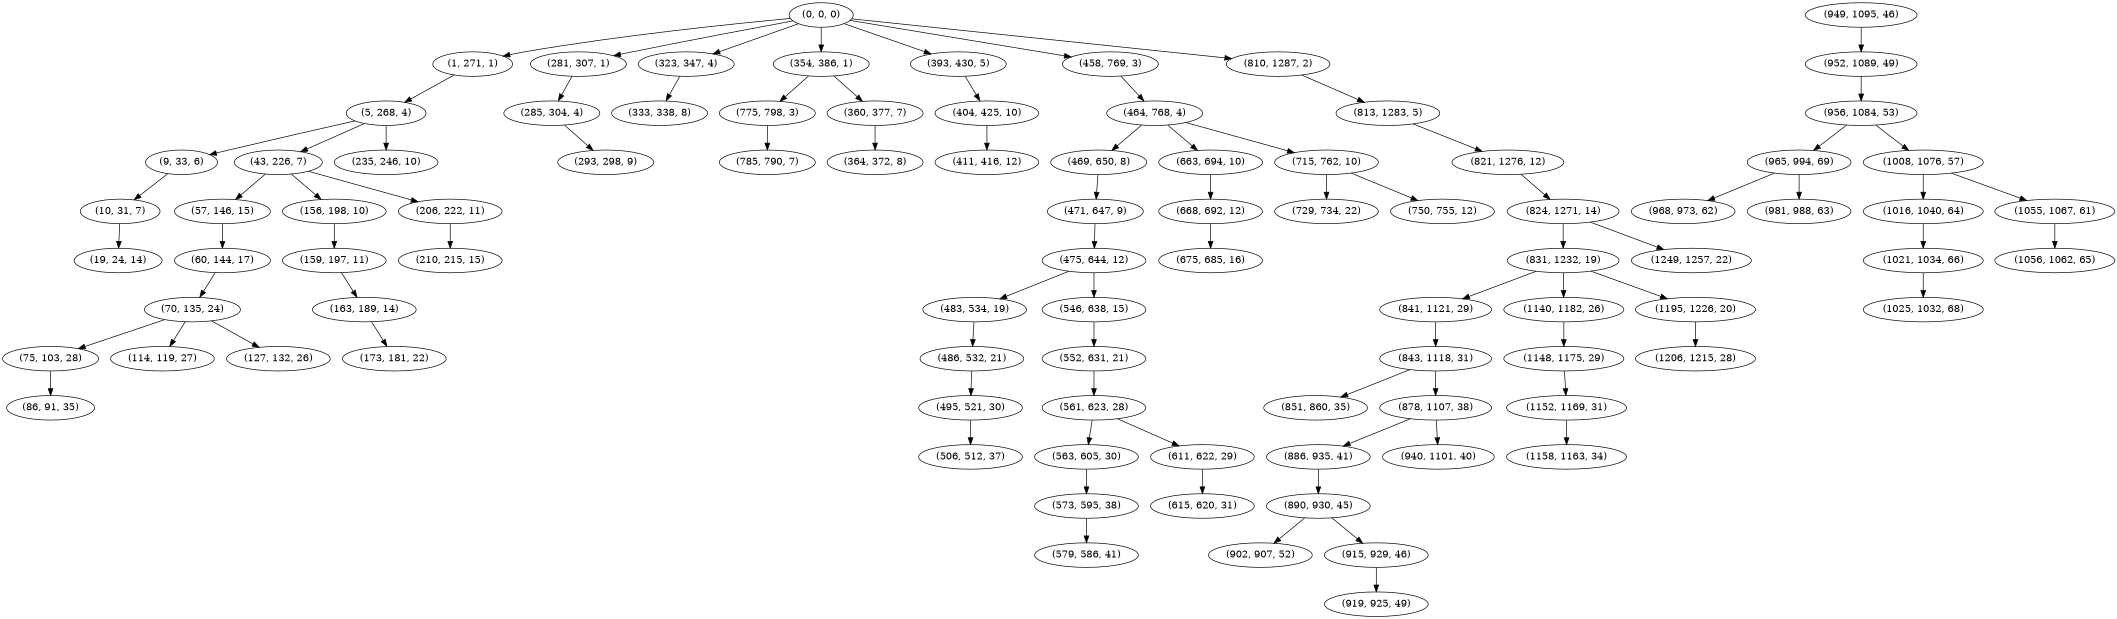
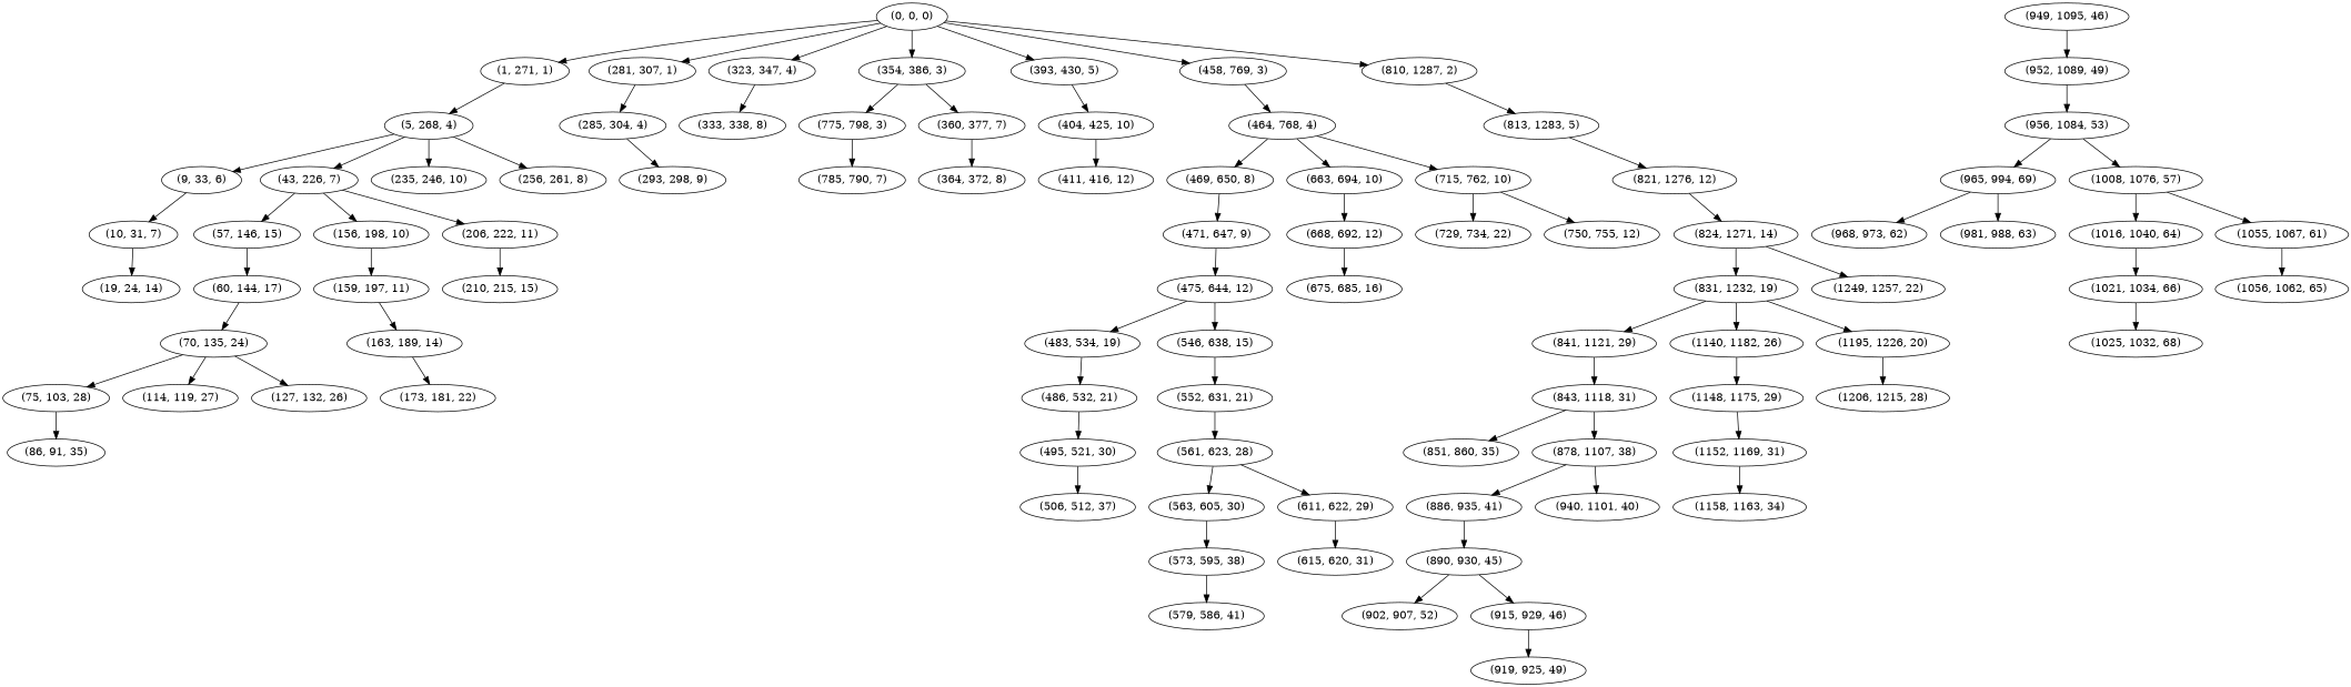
  digraph {
    "(0, 0, 0)"
    "(1, 271, 1)"
    "(281, 307, 1)"
    "(323, 347, 4)"
-   "(354, 386, 1)"
+   "(354, 386, 1)" [label="(354, 386, 3)"]
    "(393, 430, 5)"
    "(458, 769, 3)"
    "(810, 1287, 2)"
    "(5, 268, 4)"
    "(285, 304, 4)"
    "(333, 338, 8)"
    "(775, 798, 3)"
    "(360, 377, 7)"
    "(404, 425, 10)"
    "(464, 768, 4)"
    "(785, 790, 7)"
    "(813, 1283, 5)"
    "(9, 33, 6)"
    "(43, 226, 7)"
    "(235, 246, 10)"
+   "(256, 261, 8)"
    "(10, 31, 7)"
    "(57, 146, 15)"
    "(156, 198, 10)"
    "(206, 222, 11)"
    "(19, 24, 14)"
    "(60, 144, 17)"
    "(159, 197, 11)"
    "(210, 215, 15)"
    "(70, 135, 24)"
    "(75, 103, 28)"
    "(114, 119, 27)"
    "(127, 132, 26)"
    "(86, 91, 35)"
    "(163, 189, 14)"
    "(173, 181, 22)"
    "(293, 298, 9)"
    "(364, 372, 8)"
    "(411, 416, 12)"
    "(469, 650, 8)"
    "(663, 694, 10)"
    "(715, 762, 10)"
    "(471, 647, 9)"
    "(668, 692, 12)"
    "(729, 734, 22)"
    "(750, 755, 12)"
    "(475, 644, 12)"
    "(483, 534, 19)"
    "(546, 638, 15)"
    "(486, 532, 21)"
    "(552, 631, 21)"
    "(495, 521, 30)"
    "(506, 512, 37)"
    "(561, 623, 28)"
    "(563, 605, 30)"
    "(611, 622, 29)"
    "(573, 595, 38)"
    "(615, 620, 31)"
    "(579, 586, 41)"
    "(675, 685, 16)"
    "(821, 1276, 12)"
    "(824, 1271, 14)"
    "(831, 1232, 19)"
    "(1249, 1257, 22)"
    "(841, 1121, 29)"
    "(1140, 1182, 26)"
    "(1195, 1226, 20)"
    "(843, 1118, 31)"
    "(1148, 1175, 29)"
    "(1206, 1215, 28)"
    "(851, 860, 35)"
    "(878, 1107, 38)"
    "(886, 935, 41)"
    "(940, 1101, 40)"
    "(890, 930, 45)"
    "(902, 907, 52)"
    "(915, 929, 46)"
    "(919, 925, 49)"
    "(949, 1095, 46)"
    "(952, 1089, 49)"
    "(956, 1084, 53)"
    n82 [label="(965, 994, 69)"]
    "(1008, 1076, 57)"
    "(968, 973, 62)"
    "(981, 988, 63)"
    "(1016, 1040, 64)"
    n87 [label="(1055, 1067, 61)"]
    "(1021, 1034, 66)"
    "(1056, 1062, 65)"
    "(1025, 1032, 68)"
    "(1152, 1169, 31)"
    "(1158, 1163, 34)"
    "(0, 0, 0)" -> "(1, 271, 1)"
    "(0, 0, 0)" -> "(281, 307, 1)"
    "(0, 0, 0)" -> "(323, 347, 4)"
    "(0, 0, 0)" -> "(354, 386, 1)"
    "(0, 0, 0)" -> "(393, 430, 5)"
    "(0, 0, 0)" -> "(458, 769, 3)"
    "(0, 0, 0)" -> "(810, 1287, 2)"
    "(1, 271, 1)" -> "(5, 268, 4)"
    "(281, 307, 1)" -> "(285, 304, 4)"
    "(323, 347, 4)" -> "(333, 338, 8)"
    "(354, 386, 1)" -> "(775, 798, 3)"
    "(354, 386, 1)" -> "(360, 377, 7)"
    "(393, 430, 5)" -> "(404, 425, 10)"
    "(458, 769, 3)" -> "(464, 768, 4)"
    "(810, 1287, 2)" -> "(813, 1283, 5)"
    "(5, 268, 4)" -> "(9, 33, 6)"
    "(5, 268, 4)" -> "(43, 226, 7)"
    "(5, 268, 4)" -> "(235, 246, 10)"
+   "(5, 268, 4)" -> "(256, 261, 8)"
    "(285, 304, 4)" -> "(293, 298, 9)"
    "(775, 798, 3)" -> "(785, 790, 7)"
    "(360, 377, 7)" -> "(364, 372, 8)"
    "(404, 425, 10)" -> "(411, 416, 12)"
    "(464, 768, 4)" -> "(469, 650, 8)"
    "(464, 768, 4)" -> "(663, 694, 10)"
    "(464, 768, 4)" -> "(715, 762, 10)"
    "(813, 1283, 5)" -> "(821, 1276, 12)"
    "(9, 33, 6)" -> "(10, 31, 7)"
    "(43, 226, 7)" -> "(57, 146, 15)"
    "(43, 226, 7)" -> "(156, 198, 10)"
    "(43, 226, 7)" -> "(206, 222, 11)"
    "(10, 31, 7)" -> "(19, 24, 14)"
    "(57, 146, 15)" -> "(60, 144, 17)"
    "(156, 198, 10)" -> "(159, 197, 11)"
    "(206, 222, 11)" -> "(210, 215, 15)"
    "(60, 144, 17)" -> "(70, 135, 24)"
    "(159, 197, 11)" -> "(163, 189, 14)"
    "(70, 135, 24)" -> "(75, 103, 28)"
    "(70, 135, 24)" -> "(114, 119, 27)"
    "(70, 135, 24)" -> "(127, 132, 26)"
    "(75, 103, 28)" -> "(86, 91, 35)"
    "(163, 189, 14)" -> "(173, 181, 22)"
    "(469, 650, 8)" -> "(471, 647, 9)"
    "(663, 694, 10)" -> "(668, 692, 12)"
    "(715, 762, 10)" -> "(729, 734, 22)"
    "(715, 762, 10)" -> "(750, 755, 12)"
    "(471, 647, 9)" -> "(475, 644, 12)"
    "(668, 692, 12)" -> "(675, 685, 16)"
    "(475, 644, 12)" -> "(483, 534, 19)"
    "(475, 644, 12)" -> "(546, 638, 15)"
    "(483, 534, 19)" -> "(486, 532, 21)"
    "(546, 638, 15)" -> "(552, 631, 21)"
    "(486, 532, 21)" -> "(495, 521, 30)"
    "(552, 631, 21)" -> "(561, 623, 28)"
    "(495, 521, 30)" -> "(506, 512, 37)"
    "(561, 623, 28)" -> "(563, 605, 30)"
    "(561, 623, 28)" -> "(611, 622, 29)"
    "(563, 605, 30)" -> "(573, 595, 38)"
    "(611, 622, 29)" -> "(615, 620, 31)"
    "(573, 595, 38)" -> "(579, 586, 41)"
    "(821, 1276, 12)" -> "(824, 1271, 14)"
    "(824, 1271, 14)" -> "(831, 1232, 19)"
    "(824, 1271, 14)" -> "(1249, 1257, 22)"
    "(831, 1232, 19)" -> "(841, 1121, 29)"
    "(831, 1232, 19)" -> "(1140, 1182, 26)"
    "(831, 1232, 19)" -> "(1195, 1226, 20)"
    "(841, 1121, 29)" -> "(843, 1118, 31)"
    "(1140, 1182, 26)" -> "(1148, 1175, 29)"
    "(1195, 1226, 20)" -> "(1206, 1215, 28)"
    "(843, 1118, 31)" -> "(851, 860, 35)"
    "(843, 1118, 31)" -> "(878, 1107, 38)"
    "(1148, 1175, 29)" -> "(1152, 1169, 31)"
    "(878, 1107, 38)" -> "(886, 935, 41)"
    "(878, 1107, 38)" -> "(940, 1101, 40)"
    "(886, 935, 41)" -> "(890, 930, 45)"
    "(890, 930, 45)" -> "(902, 907, 52)"
    "(890, 930, 45)" -> "(915, 929, 46)"
    "(915, 929, 46)" -> "(919, 925, 49)"
    "(949, 1095, 46)" -> "(952, 1089, 49)"
    "(952, 1089, 49)" -> "(956, 1084, 53)"
    "(956, 1084, 53)" -> n82
    "(956, 1084, 53)" -> "(1008, 1076, 57)"
    n82 -> "(968, 973, 62)"
    n82 -> "(981, 988, 63)"
    "(1008, 1076, 57)" -> "(1016, 1040, 64)"
    "(1008, 1076, 57)" -> n87
    "(1016, 1040, 64)" -> "(1021, 1034, 66)"
    n87 -> "(1056, 1062, 65)"
    "(1021, 1034, 66)" -> "(1025, 1032, 68)"
    "(1152, 1169, 31)" -> "(1158, 1163, 34)"
  }
